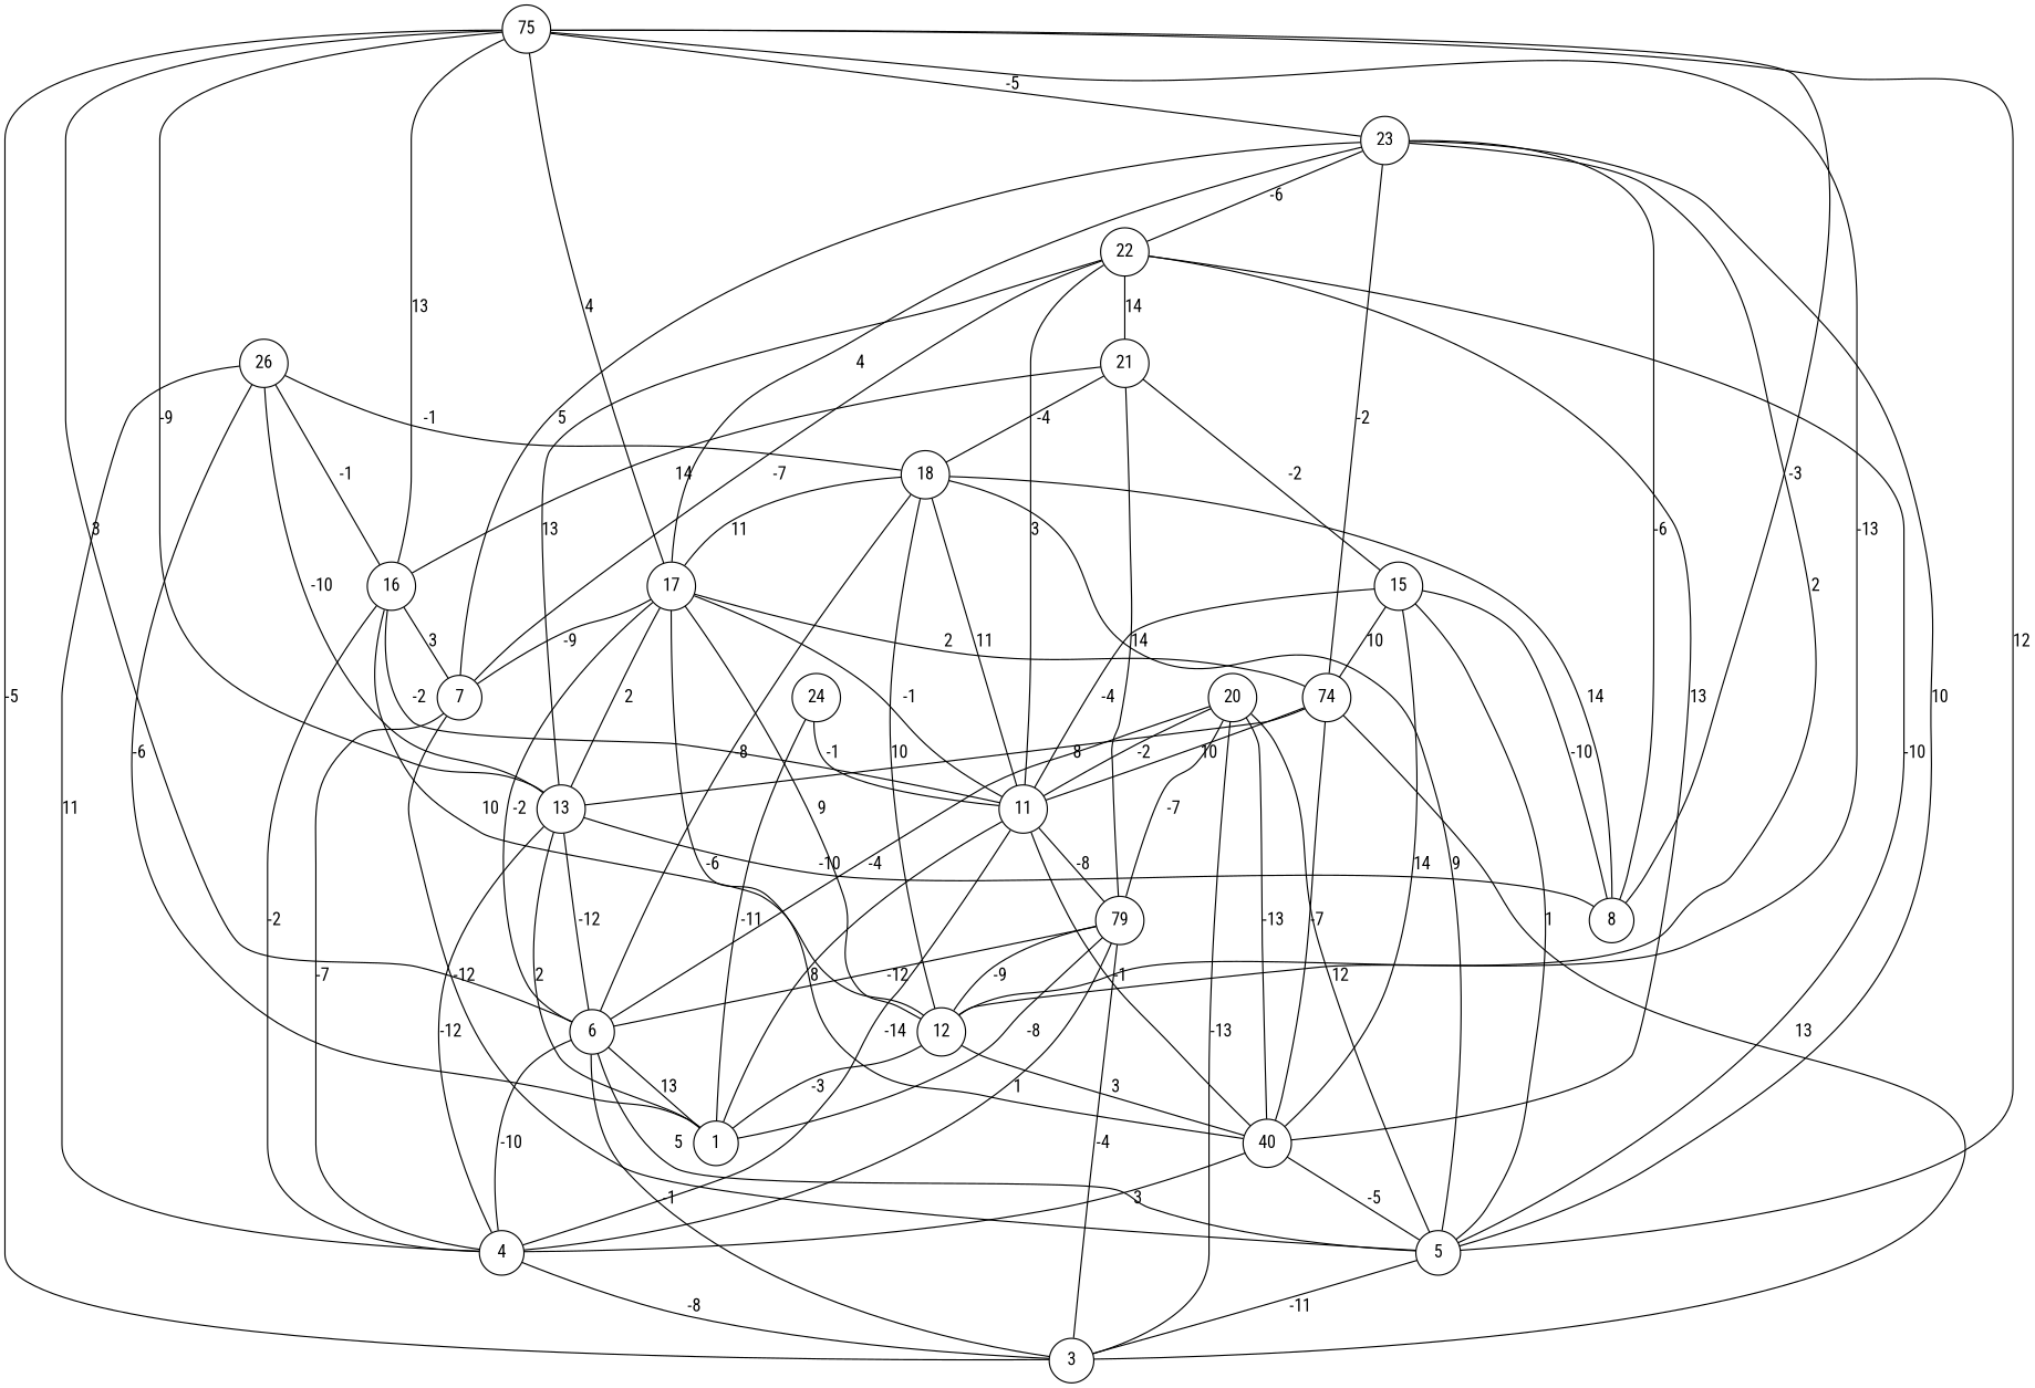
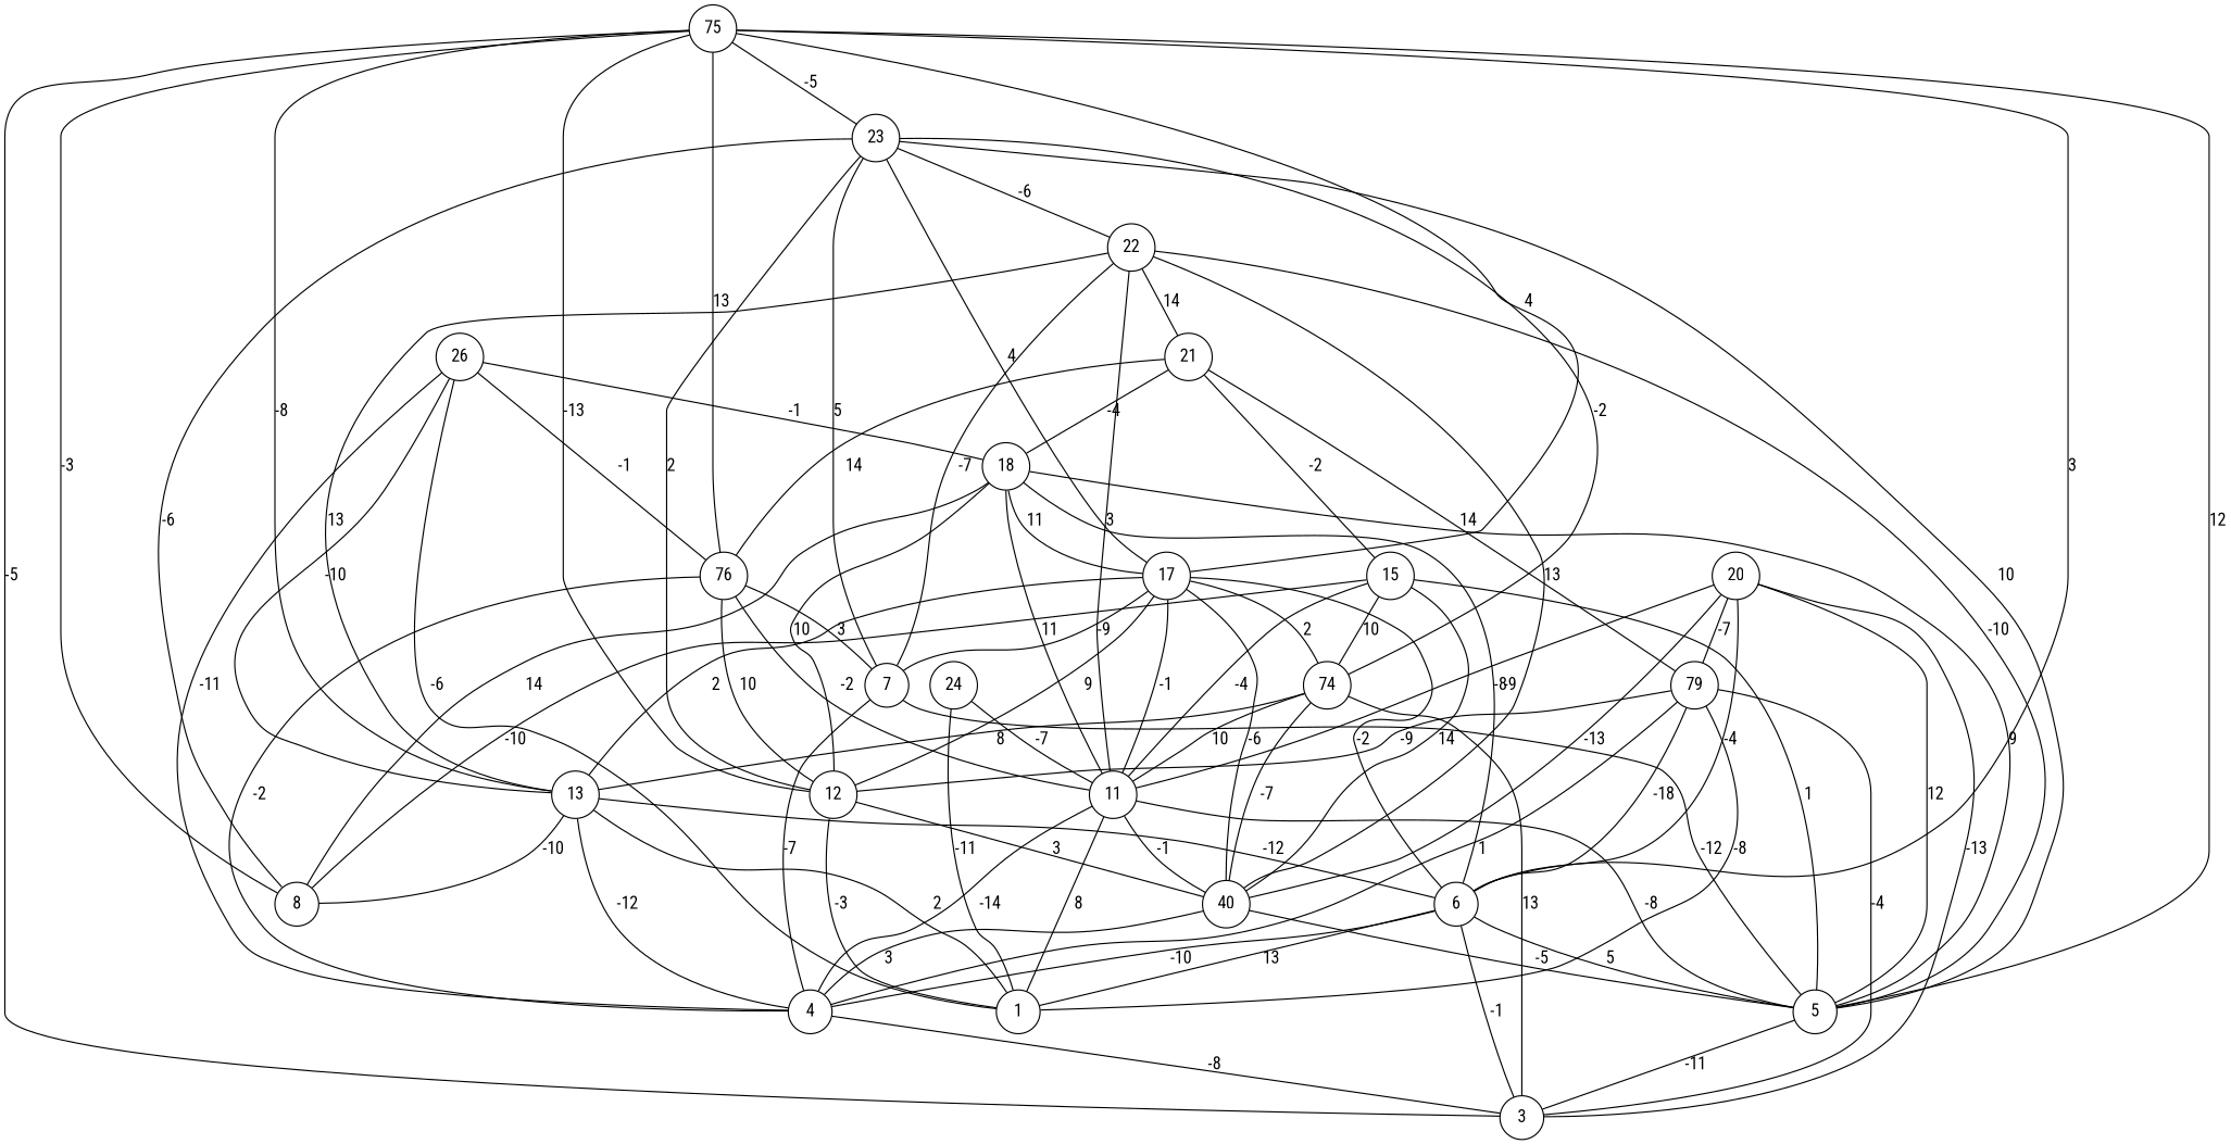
  graph {
    fontname="Roboto Condensed"
    node [fontname="Roboto Condensed" shape=circle]
    edge [fontname="Roboto Condensed"]
    26
    1
    4
    13
-   16
+   16 [label=76]
    18
    3
    6
    8
    12
    11
    7
    5
    17
    n15 [label=40]
    n16 [label=74]
    n17 [label=75]
    23
    22
    21
    24
    15
    n23 [label=79]
    20
    26 -- 1 [label=-6]
-   26 -- 4 [label=11]
+   26 -- 4 [label=-11]
    26 -- 13 [label=-10]
    26 -- 16 [label=-1]
    26 -- 18 [label=-1]
    4 -- 3 [label=-8]
    13 -- 1 [label=2]
    13 -- 4 [label=-12]
    13 -- 6 [label=-12]
    13 -- 8 [label=-10]
    16 -- 4 [label=-2]
    16 -- 12 [label=10]
    16 -- 11 [label=-2]
    16 -- 7 [label=3]
    18 -- 6 [label=-8]
    18 -- 8 [label=14]
    18 -- 12 [label=10]
    18 -- 11 [label=11]
    18 -- 5 [label=9]
    18 -- 17 [label=11]
    6 -- 1 [label=13]
    6 -- 4 [label=-10]
    6 -- 3 [label=-1]
    6 -- 5 [label=5]
    12 -- 1 [label=-3]
    12 -- n15 [label=3]
    11 -- 1 [label=8]
    11 -- 4 [label=-14]
-   11 -- n23 [label=-8]
+   11 -- 5 [label=-8]
    11 -- n15 [label=-1]
    7 -- 4 [label=-7]
    7 -- 5 [label=-12]
    5 -- 3 [label=-11]
    17 -- 13 [label=2]
    17 -- 6 [label=-2]
    17 -- 12 [label=9]
    17 -- 11 [label=-1]
    17 -- 7 [label=-9]
    17 -- n15 [label=-6]
    17 -- n16 [label=2]
    n15 -- 4 [label=3]
    n15 -- 5 [label=-5]
    n16 -- 13 [label=8]
    n16 -- 3 [label=13]
    n16 -- 11 [label=10]
    n16 -- n15 [label=-7]
-   n17 -- 13 [label=-9]
+   n17 -- 13 [label=-8]
    n17 -- 16 [label=13]
    n17 -- 3 [label=-5]
    n17 -- 6 [label=3]
    n17 -- 8 [label=-3]
    n17 -- 12 [label=-13]
    n17 -- 5 [label=12]
    n17 -- 17 [label=4]
    n17 -- 23 [label=-5]
    23 -- 8 [label=-6]
    23 -- 12 [label=2]
    23 -- 7 [label=5]
    23 -- 5 [label=10]
    23 -- 17 [label=4]
    23 -- n16 [label=-2]
    23 -- 22 [label=-6]
    22 -- 13 [label=13]
    22 -- 11 [label=3]
    22 -- 7 [label=-7]
    22 -- 5 [label=-10]
    22 -- n15 [label=13]
    22 -- 21 [label=14]
    21 -- 16 [label=14]
    21 -- 18 [label=-4]
    21 -- 15 [label=-2]
    21 -- n23 [label=14]
    24 -- 1 [label=-11]
-   24 -- 11 [label=-1]
+   24 -- 11 [label=-7]
    15 -- 8 [label=-10]
    15 -- 11 [label=-4]
    15 -- 5 [label=1]
    15 -- n15 [label=14]
    15 -- n16 [label=10]
    n23 -- 1 [label=-8]
    n23 -- 4 [label=1]
    n23 -- 3 [label=-4]
-   n23 -- 6 [label=-12]
+   n23 -- 6 [label=-18]
    n23 -- 12 [label=-9]
    20 -- 3 [label=-13]
    20 -- 6 [label=-4]
-   20 -- 11 [label=-2]
+   20 -- 11 [label=-9]
    20 -- 5 [label=12]
    20 -- n15 [label=-13]
    20 -- n23 [label=-7]
  }
